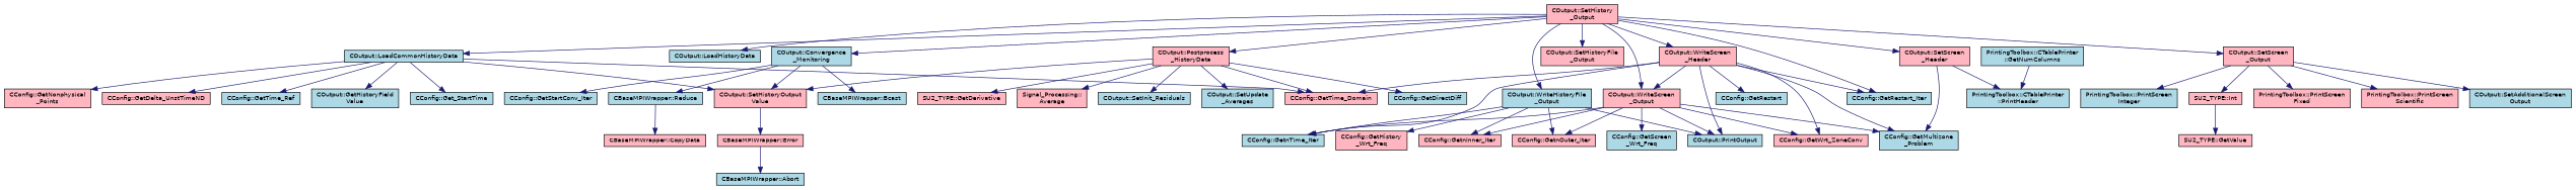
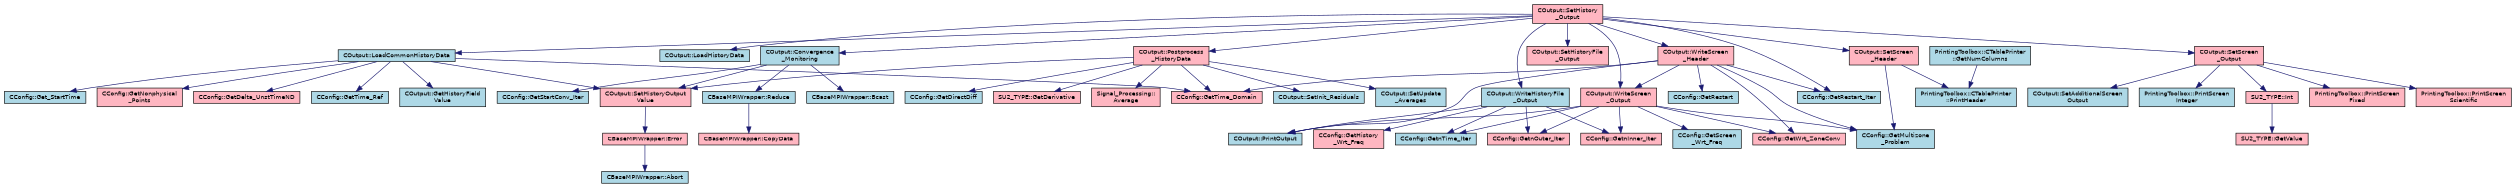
  digraph {
    rankdir=TB
    node [color=black fillcolor=lightblue fontname=Helvetica fontsize=10 shape=record style=filled]
    edge [color=midnightblue fontname=Helvetica fontsize=10 labelfontname=Helvetica labelfontsize=10 style=solid]
    n1 [fillcolor=lightpink fontcolor=black height=0.2 label="COutput::SetHistory\l_Output" width=0.4]
    n2 [height=0.2 label="CConfig::GetRestart_Iter" width=0.4]
    n3 [height=0.2 label="COutput::LoadCommonHistoryData" width=0.4]
    n4 [height=0.2 label="COutput::LoadHistoryData" width=0.4]
    n5 [height=0.2 label="COutput::Convergence\l_Monitoring" width=0.4]
    n6 [fillcolor=lightpink height=0.2 label="COutput::Postprocess\l_HistoryData" width=0.4]
    n7 [height=0.2 label="COutput::WriteHistoryFile\l_Output" width=0.4]
    n8 [fillcolor=lightpink height=0.2 label="COutput::SetHistoryFile\l_Output" width=0.4]
    n9 [fillcolor=lightpink height=0.2 label="COutput::WriteScreen\l_Header" width=0.4]
    n10 [fillcolor=lightpink height=0.2 label="COutput::SetScreen\l_Header" width=0.4]
    n11 [fillcolor=lightpink height=0.2 label="COutput::WriteScreen\l_Output" width=0.4]
    n12 [fillcolor=lightpink height=0.2 label="COutput::SetScreen\l_Output" width=0.4]
    n13 [fillcolor=lightpink height=0.2 label="COutput::SetHistoryOutput\lValue" width=0.4]
    n14 [fillcolor=lightpink height=0.2 label="CConfig::GetTime_Domain" width=0.4]
    n15 [fillcolor=lightpink height=0.2 label="CConfig::GetDelta_UnstTimeND" width=0.4]
    n16 [height=0.2 label="CConfig::GetTime_Ref" width=0.4]
    n17 [height=0.2 label="COutput::GetHistoryField\lValue" width=0.4]
    n18 [height=0.2 label="CConfig::Get_StartTime" width=0.4]
    n19 [fillcolor=lightpink height=0.2 label="CConfig::GetNonphysical\l_Points" width=0.4]
    n20 [height=0.2 label="CConfig::GetStartConv_Iter" width=0.4]
    n21 [height=0.2 label="CBaseMPIWrapper::Reduce" width=0.4]
    n22 [height=0.2 label="CBaseMPIWrapper::Bcast" width=0.4]
    n23 [fillcolor=lightpink height=0.2 label="Signal_Processing::\lAverage" width=0.4]
    n24 [height=0.2 label="COutput::SetInit_Residuals" width=0.4]
    n25 [height=0.2 label="COutput::SetUpdate\l_Averages" width=0.4]
    n26 [height=0.2 label="CConfig::GetDirectDiff" width=0.4]
    n27 [fillcolor=lightpink height=0.2 label="SU2_TYPE::GetDerivative" width=0.4]
    n28 [fillcolor=lightpink height=0.2 label="CConfig::GetHistory\l_Wrt_Freq" width=0.4]
    n29 [height=0.2 label="COutput::PrintOutput" width=0.4]
    n30 [height=0.2 label="CConfig::GetnTime_Iter" width=0.4]
    n31 [fillcolor=lightpink height=0.2 label="CConfig::GetnOuter_Iter" width=0.4]
    n32 [fillcolor=lightpink height=0.2 label="CConfig::GetnInner_Iter" width=0.4]
    n33 [height=0.2 label="CConfig::GetRestart" width=0.4]
    n34 [height=0.2 label="CConfig::GetMultizone\l_Problem" width=0.4]
    n35 [fillcolor=lightpink height=0.2 label="CConfig::GetWrt_ZoneConv" width=0.4]
    n36 [height=0.2 label="PrintingToolbox::CTablePrinter\l::PrintHeader" width=0.4]
    n37 [height=0.2 label="CConfig::GetScreen\l_Wrt_Freq" width=0.4]
    n38 [height=0.2 label="PrintingToolbox::PrintScreen\lInteger" width=0.4]
    n39 [fillcolor=lightpink height=0.2 label="SU2_TYPE::Int" width=0.4]
    n40 [fillcolor=lightpink height=0.2 label="PrintingToolbox::PrintScreen\lFixed" width=0.4]
    n41 [fillcolor=lightpink height=0.2 label="PrintingToolbox::PrintScreen\lScientific" width=0.4]
    n42 [height=0.2 label="COutput::SetAdditionalScreen\lOutput" width=0.4]
    n43 [fillcolor=lightpink height=0.2 label="CBaseMPIWrapper::Error" width=0.4]
    n44 [height=0.2 label="CBaseMPIWrapper::Abort" width=0.4]
    n45 [fillcolor=lightpink height=0.2 label="CBaseMPIWrapper::CopyData" width=0.4]
    n46 [height=0.2 label="PrintingToolbox::CTablePrinter\l::GetNumColumns" width=0.4]
    n47 [fillcolor=lightpink height=0.2 label="SU2_TYPE::GetValue" width=0.4]
    n1 -> n2
    n1 -> n3
    n1 -> n4
    n1 -> n5
    n1 -> n6
    n1 -> n7
    n1 -> n8
    n1 -> n9
    n1 -> n10
    n1 -> n11
    n1 -> n12
    n3 -> n13
    n3 -> n14
    n3 -> n15
    n3 -> n16
    n3 -> n17
    n3 -> n18
    n3 -> n19
    n5 -> n13
    n5 -> n20
    n5 -> n21
    n5 -> n22
    n6 -> n13
    n6 -> n14
    n6 -> n23
    n6 -> n24
    n6 -> n25
    n6 -> n26
    n6 -> n27
    n7 -> n28
    n7 -> n29
    n7 -> n30
    n7 -> n31
    n7 -> n32
    n9 -> n2
    n9 -> n11
    n9 -> n14
    n9 -> n29
-   n9 -> n30
    n9 -> n33
    n9 -> n34
    n9 -> n35
    n10 -> n34
    n10 -> n36
    n11 -> n29
    n11 -> n30
    n11 -> n31
    n11 -> n32
    n11 -> n34
    n11 -> n35
    n11 -> n37
    n12 -> n38
    n12 -> n39
    n12 -> n40
    n12 -> n41
    n12 -> n42
    n13 -> n43
    n21 -> n45
    n39 -> n47
    n43 -> n44
    n46 -> n36
  }
